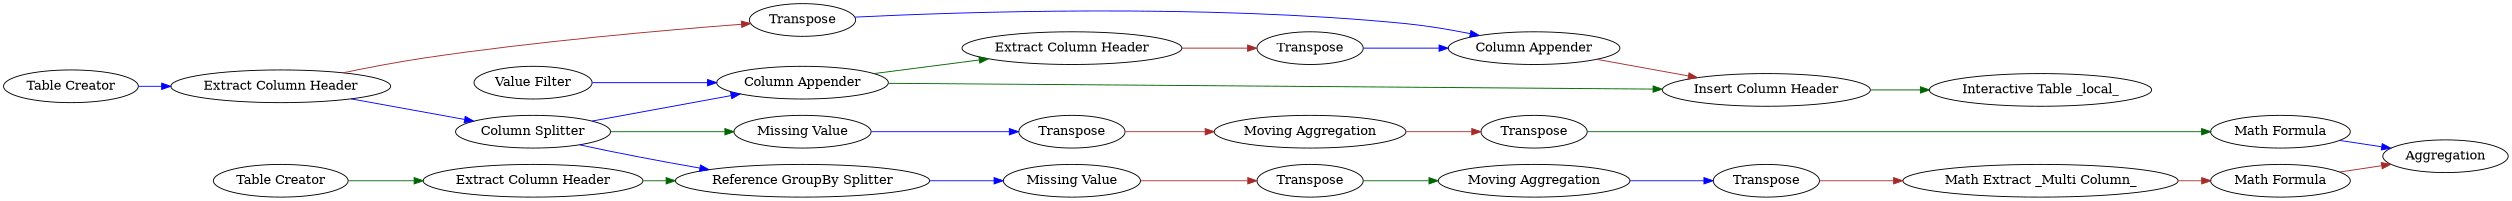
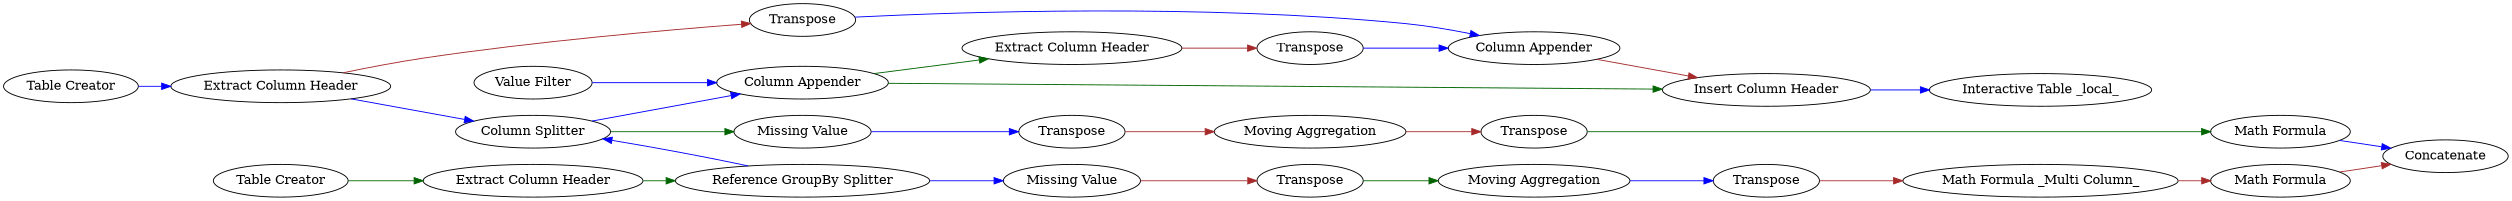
  digraph {
    rankdir=LR
    edge [color=blue]
    n1 [label="Table Creator"]
    n2 [label="Extract Column Header"]
    n3 [label=Transpose]
    n4 [label="Column Splitter"]
    n5 [label="Table Creator"]
    n6 [label="Extract Column Header"]
    n7 [label="Reference GroupBy Splitter"]
    n8 [label="Column Appender"]
    n9 [label="Missing Value"]
    n10 [label="Column Appender"]
    n11 [label="Missing Value"]
    n12 [label=Transpose]
    n13 [label="Moving Aggregation"]
    n14 [label=Transpose]
    n15 [label="Moving Aggregation"]
    n16 [label=Transpose]
    n17 [label=Transpose]
    n18 [label="Math Formula"]
-   n19 [label=Aggregation]
-   n20 [label="Math Extract _Multi Column_"]
+   n19 [label=Concatenate]
+   n20 [label="Math Formula _Multi Column_"]
    n21 [label="Math Formula"]
    n22 [label="Value Filter"]
    n23 [label="Insert Column Header"]
    n24 [label="Interactive Table _local_"]
    n25 [label="Extract Column Header"]
    n26 [label=Transpose]
    n1 -> n2
    n2 -> n3 [color=brown]
    n2 -> n4
    n3 -> n8
-   n4 -> n7
+   n7 -> n4
    n4 -> n9 [color=darkgreen]
    n4 -> n10
    n5 -> n6 [color=darkgreen]
    n6 -> n7 [color=darkgreen]
    n7 -> n11
    n8 -> n23 [color=brown]
    n9 -> n12
    n10 -> n23 [color=darkgreen]
    n10 -> n25 [color=darkgreen]
    n11 -> n14 [color=brown]
    n12 -> n13 [color=brown]
    n13 -> n17 [color=brown]
    n14 -> n15 [color=darkgreen]
    n15 -> n16
    n16 -> n20 [color=brown]
    n17 -> n18 [color=darkgreen]
    n18 -> n19
    n20 -> n21 [color=brown]
    n21 -> n19 [color=brown]
    n22 -> n10
-   n23 -> n24 [color=darkgreen]
+   n23 -> n24
    n25 -> n26 [color=brown]
    n26 -> n8
  }
